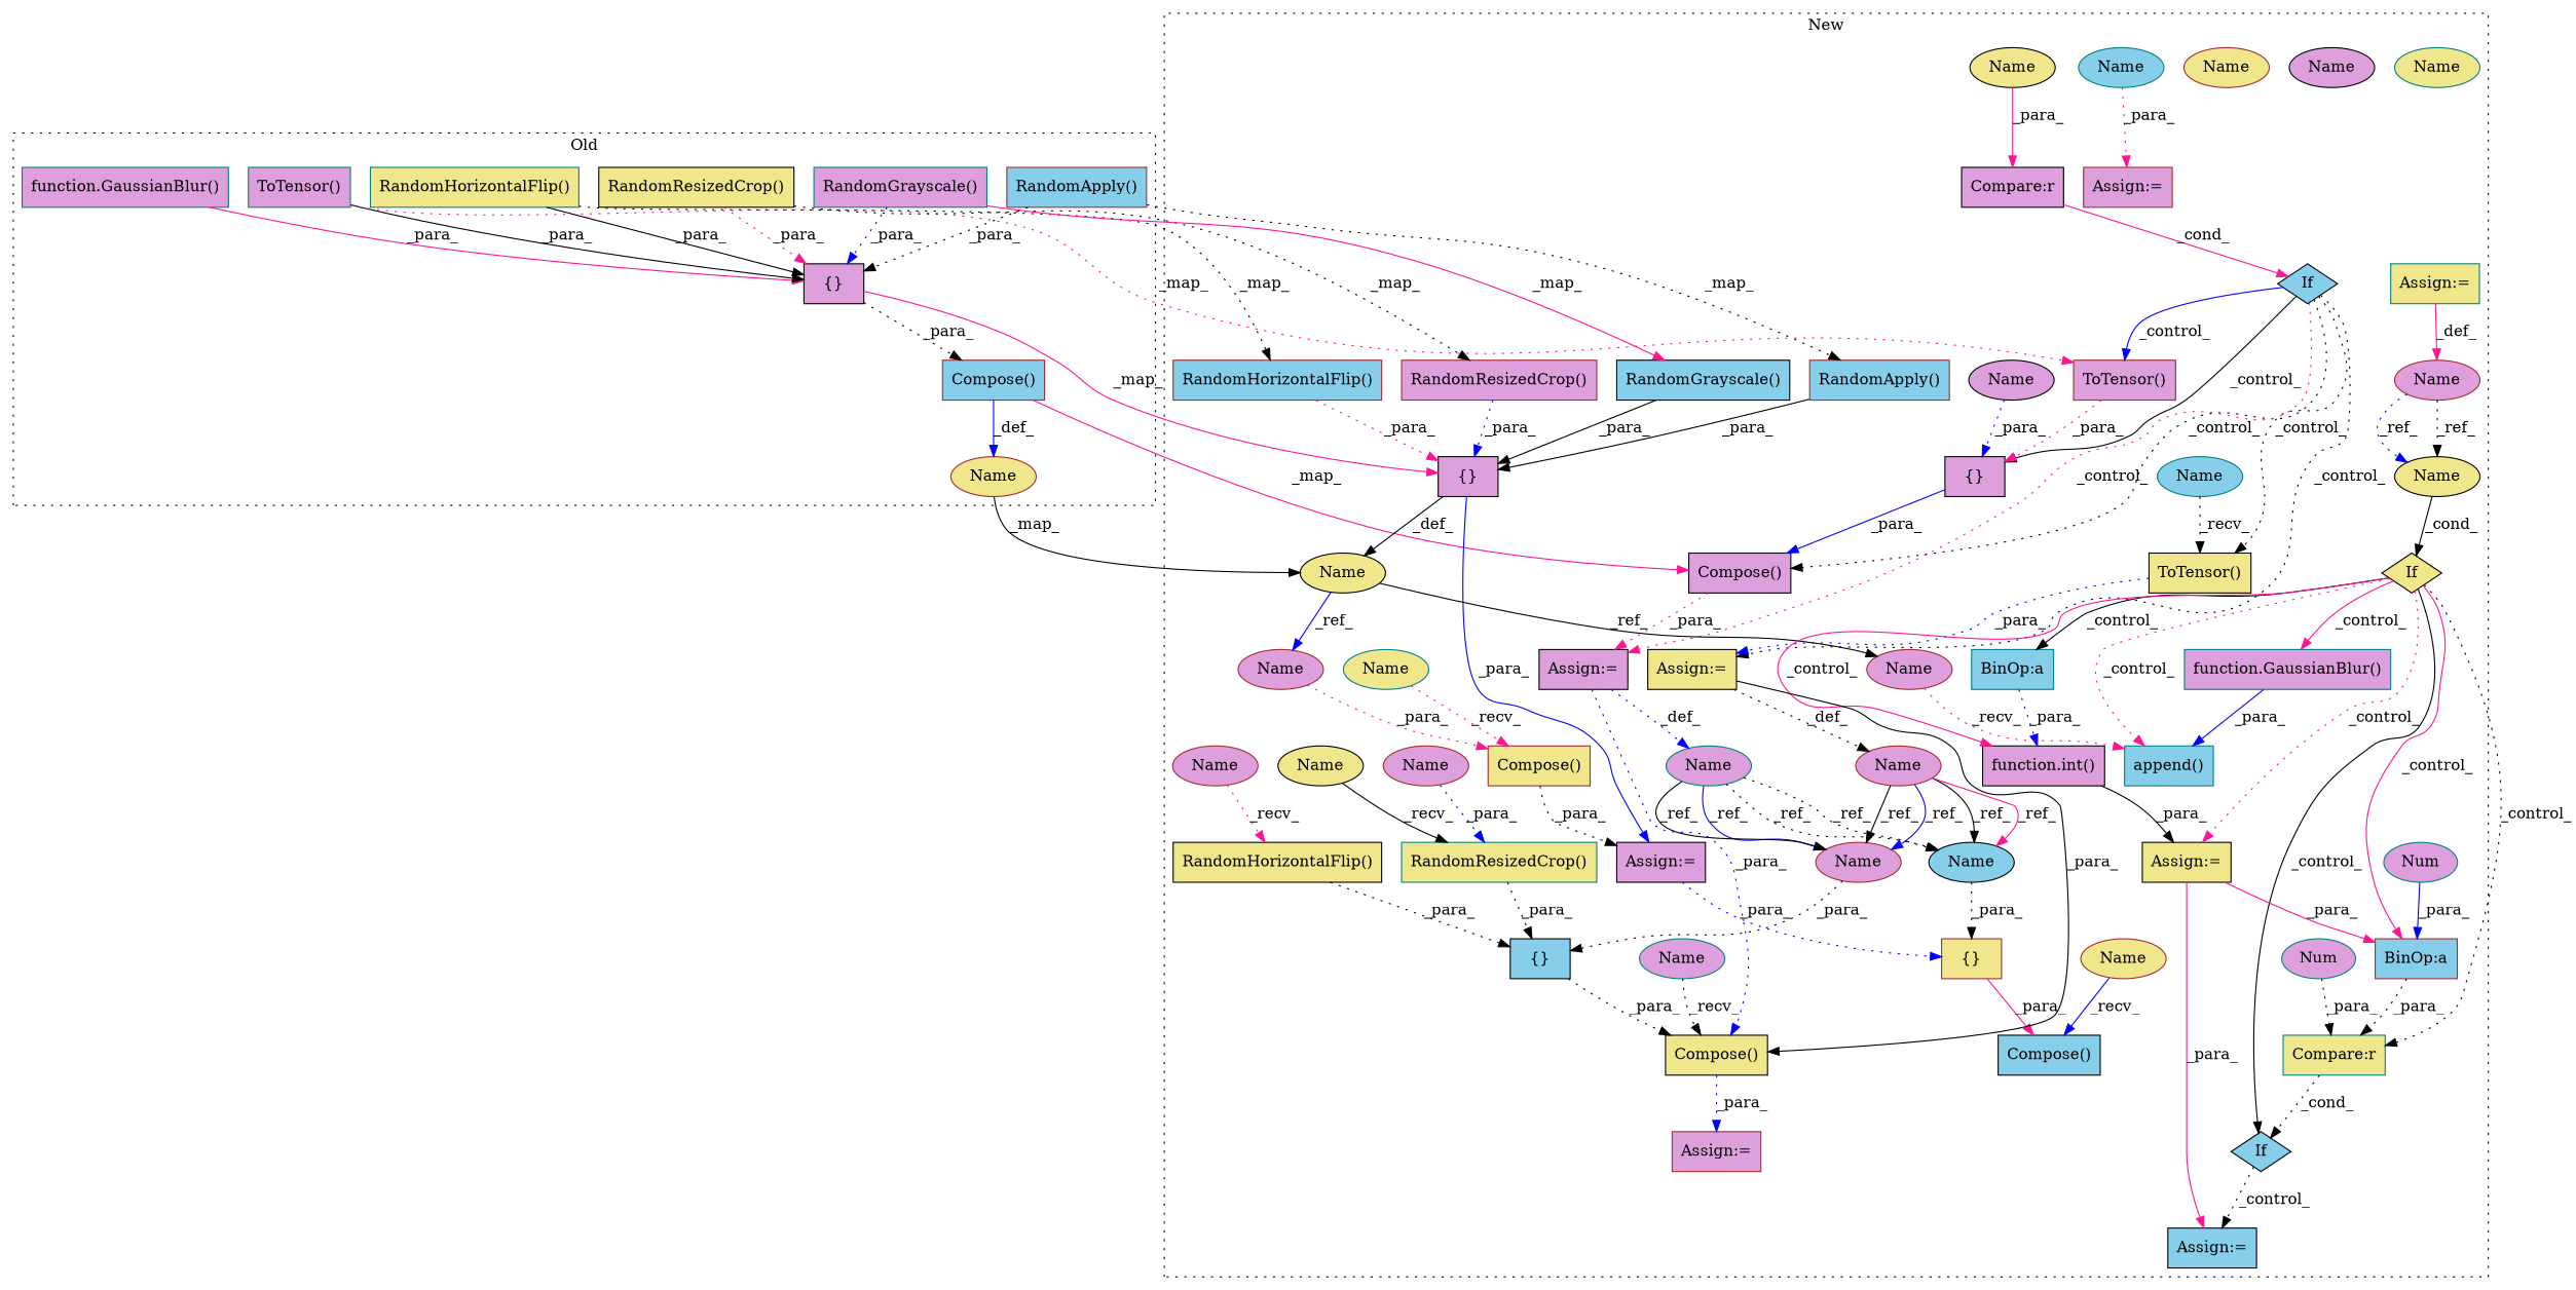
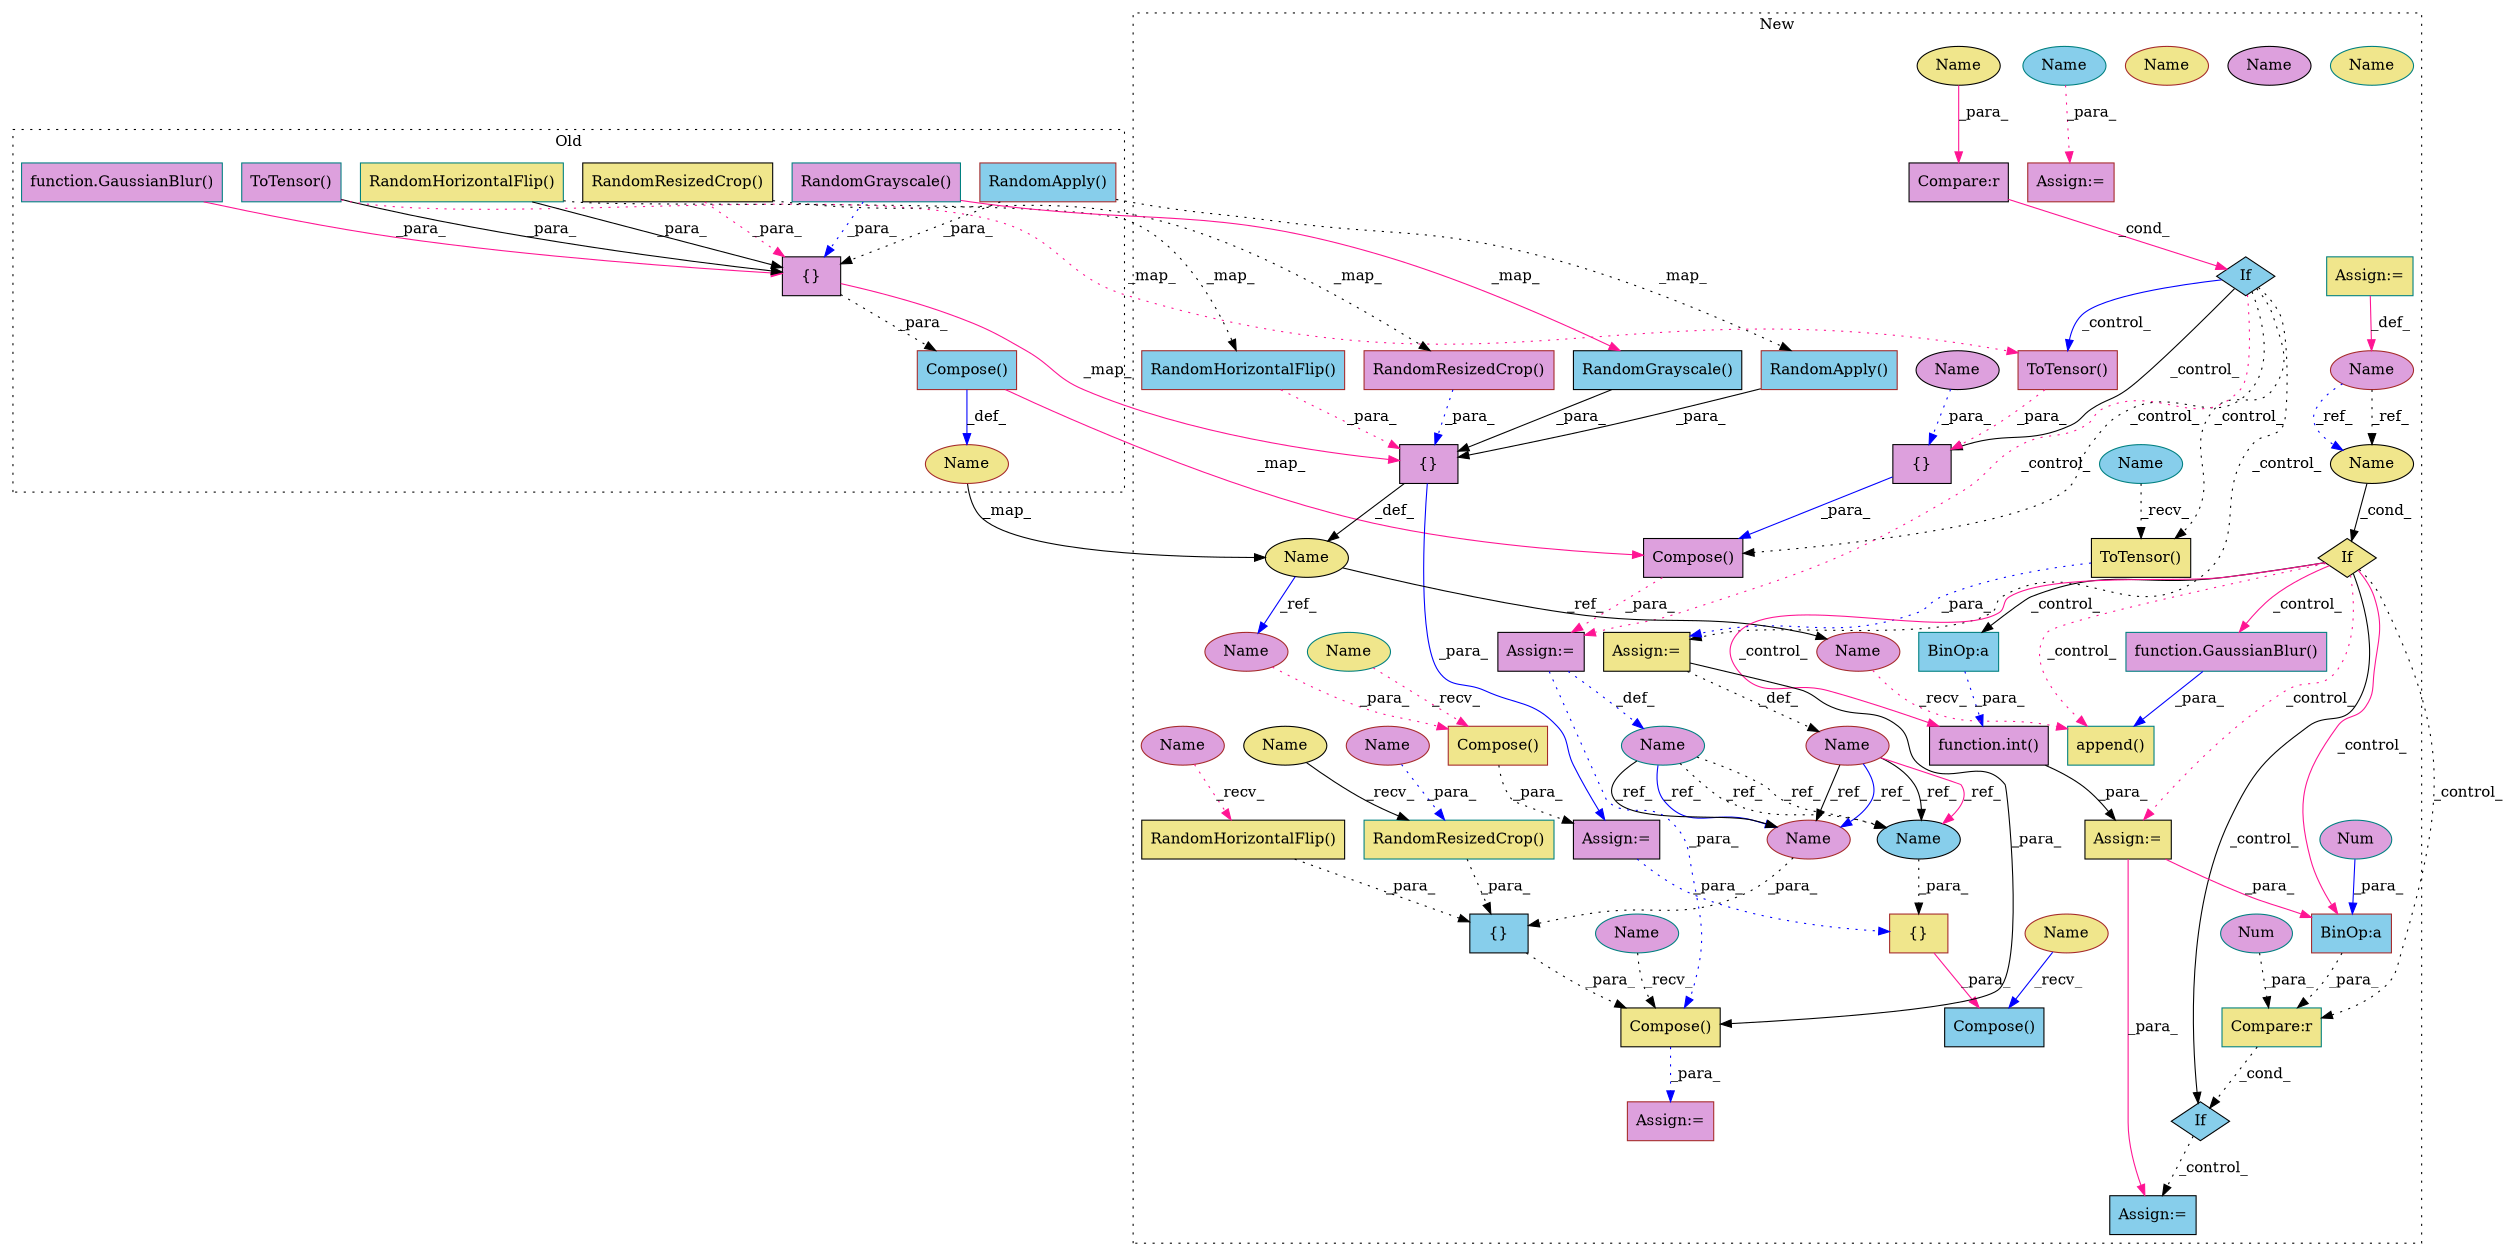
  digraph {
    node [a=87 l=3 s=2394 shape=box style=filled fillcolor=plum color=black]
    edge [color=black style=dotted]
    n1 [a=75 l=54 label="function.GaussianBlur()" s=1812 color=teal]
    n2 [a=59 l="1,0" label="{}" s="1456,1935"]
    n3 [a=75 l=21 label="ToTensor()" s=1914 color=teal]
    n4 [a=75 l=33 label="RandomHorizontalFlip()" s=1557 fillcolor=khaki color=teal]
    n5 [l=15 label=Name s=1419 shape=ellipse fillcolor=khaki color=brown]
    n6 [a=75 l="19,1" label="Compose()" s="1437,1936" fillcolor=skyblue color=brown]
    n7 [a=75 l=52 label="RandomResizedCrop()" s=1457 fillcolor=khaki]
    n8 [a=75 l=33 label="RandomGrayscale()" s=1731 color=teal]
    n9 [a=75 l="23,8" label="RandomApply()" s="1638,1675" fillcolor=skyblue color=brown]
    n10 [a=59 l="1,0" label="{}" s="2484,2517"]
    n11 [a=68 label="Assign:=" s=2706 color=brown]
    n12 [a=96 label=If s=2337 shape=diamond fillcolor=skyblue]
    n13 [a=75 l="19,1" label="Compose()" s="2552,2610" fillcolor=skyblue]
    n14 [a=75 l=21 label="ToTensor()" fillcolor=khaki]
    n15 [a=59 l="1,0" label="{}" s="2571,2609" fillcolor=khaki color=brown]
    n16 [a=68 label="Assign:=" s=1524 color=brown]
    n17 [a=59 l="14,0" label="{}" s="2728,2870" fillcolor=skyblue]
    n18 [a=75 l="19,1" label="Compose()" s="2292,2326" fillcolor=khaki color=brown]
    n19 [a=40 l=17 label="Compare:r" s=2340]
    n20 [a=75 l="19,1" label="Compose()" s="2709,2880" fillcolor=khaki]
    n21 [a=59 l="14,0" label="{}" s="1786,2015"]
    n22 [a=75 l=21 label="ToTensor()" s=2485 color=brown]
    n23 [a=75 l=38 label="RandomHorizontalFlip()" s=1866 fillcolor=skyblue color=brown]
-   n24 [a=75 l="23,1" label="append()" s="2196,2263" fillcolor=skyblue color=teal]
+   n24 [a=75 l="23,1" label="append()" s="2196,2263" fillcolor=khaki color=teal]
    n25 [l=15 label=Name s=1768 shape=ellipse fillcolor=khaki]
    n26 [a=96 label=If s=2035 shape=diamond fillcolor=khaki]
    n27 [a=75 l=44 label="function.GaussianBlur()" s=2219 color=teal]
    n28 [a=96 label=If s=2125 shape=diamond fillcolor=skyblue]
    n29 [a=82 label="BinOp:a" s=2139 fillcolor=skyblue color=brown]
    n30 [a=82 label="BinOp:a" s=2091 fillcolor=skyblue color=teal]
    n31 [a=40 l=20 label="Compare:r" s=2128 fillcolor=khaki color=teal]
    n32 [a=75 l="4,1" label="function.int()" s="2084,2111"]
    n33 [a=75 l="29,1" label="RandomResizedCrop()" s="2742,2788" fillcolor=khaki color=teal]
    n34 [l=20 label=Name s=2371 shape=ellipse color=brown]
    n35 [l=18 label=Name s=1467 shape=ellipse color=brown]
    n36 [l=20 label=Name s=2442 shape=ellipse color=teal]
    n37 [l=18 label=Name s=2038 shape=ellipse fillcolor=khaki color=teal]
    n38 [a=75 l=33 label="RandomHorizontalFlip()" s=2803 fillcolor=khaki]
    n39 [a=75 l="19,1" label="Compose()" s="2465,2518"]
    n40 [a=75 l=52 label="RandomResizedCrop()" s=1800 color=brown]
    n41 [a=75 l=33 label="RandomGrayscale()" s=1982 fillcolor=skyblue]
    n42 [a=75 l="23,8" label="RandomApply()" s="1918,1960" fillcolor=skyblue color=brown]
    n43 [a=76 l=1 label=Num s=2147 shape=ellipse color=teal]
    n44 [a=76 l=1 label=Num s=2142 shape=ellipse color=teal]
    n45 [a=68 label="Assign:=" s=2081 fillcolor=khaki]
    n46 [a=68 l=4 label="Assign:=" s=2177 fillcolor=skyblue]
    n47 [a=68 label="Assign:=" s=2462]
    n48 [a=68 label="Assign:=" s=2289]
    n49 [a=68 label="Assign:=" s=1485 fillcolor=khaki color=teal]
    n50 [a=68 label="Assign:=" s=2391 fillcolor=khaki]
    n51 [l=15 label=Name s=2311 shape=ellipse color=brown]
    n52 [l=15 label=Name s=2196 shape=ellipse color=brown]
    n53 [l=17 label=Name s=2771 shape=ellipse color=brown]
    n54 [l=10 label=Name s=2742 shape=ellipse fillcolor=khaki]
    n55 [l=10 label=Name s=2292 shape=ellipse fillcolor=khaki color=teal]
    n56 [l=10 label=Name s=2803 shape=ellipse color=brown]
    n57 [l=10 label=Name s=2552 shape=ellipse fillcolor=khaki color=brown]
    n58 [l=10 label=Name shape=ellipse fillcolor=skyblue color=teal]
    n59 [l=10 label=Name s=2709 shape=ellipse color=teal]
    n60 [l=20 label=Name s=2589 shape=ellipse]
    n61 [l=20 label=Name s=2850 shape=ellipse fillcolor=khaki color=brown]
    n62 [l=9 label=Name s=1527 shape=ellipse fillcolor=skyblue color=teal]
    n63 [l=9 label=Name s=2340 shape=ellipse fillcolor=khaki]
    n64 [l=9 label=Name s=2508 shape=ellipse]
    n65 [l=20 label=Name s=2589 shape=ellipse fillcolor=skyblue]
    n66 [l=20 label=Name s=2850 shape=ellipse color=brown]
    n67 [l=18 label=Name s=2038 shape=ellipse fillcolor=khaki]
    subgraph cluster_1 {
      label=Old
      style=dotted
      n1
      n2
      n3
      n4
      n5
      n6
      n7
      n8
      n9
    }
    subgraph cluster_2 {
      label=New
      style=dotted
      n10
      n11
      n12
      n13
      n14
      n15
      n16
      n17
      n18
      n19
      n20
      n21
      n22
      n23
      n24
      n25
      n26
      n27
      n28
      n29
      n30
      n31
      n32
      n33
      n34
      n35
      n36
      n37
      n38
      n39
      n40
      n41
      n42
      n43
      n44
      n45
      n46
      n47
      n48
      n49
      n50
      n51
      n52
      n53
      n54
      n55
      n56
      n57
      n58
      n59
      n60
      n61
      n62
      n63
      n64
      n65
      n66
      n67
    }
    n1 -> n2 [label=_para_ color=deeppink style=solid]
    n2 -> n6 [label=_para_]
    n2 -> n21 [label=_map_ color=deeppink style=solid]
    n3 -> n2 [label=_para_ style=solid]
    n3 -> n22 [label=_map_ color=deeppink]
    n4 -> n2 [label=_para_ style=solid]
    n4 -> n23 [label=_map_]
    n5 -> n25 [label=_map_ style=solid]
    n6 -> n5 [label=_def_ color=blue style=solid]
    n6 -> n39 [label=_map_ color=deeppink style=solid]
    n7 -> n2 [label=_para_ color=deeppink]
    n7 -> n40 [label=_map_]
    n8 -> n2 [label=_para_ color=blue]
    n8 -> n41 [label=_map_ color=deeppink style=solid]
    n9 -> n2 [label=_para_]
    n9 -> n42 [label=_map_]
    n10 -> n39 [label=_para_ color=blue style=solid]
    n12 -> n10 [label=_control_ style=solid]
    n12 -> n14 [label=_control_]
    n12 -> n22 [label=_control_ color=blue style=solid]
    n12 -> n39 [label=_control_]
    n12 -> n47 [label=_control_ color=deeppink]
    n12 -> n50 [label=_control_]
    n14 -> n50 [label=_para_ color=blue]
    n15 -> n13 [label=_para_ color=deeppink style=solid]
    n17 -> n20 [label=_para_]
    n18 -> n48 [label=_para_]
    n19 -> n12 [label=_cond_ color=deeppink style=solid]
    n20 -> n11 [label=_para_ color=blue]
    n21 -> n25 [label=_def_ style=solid]
    n21 -> n48 [label=_para_ color=blue style=solid]
    n22 -> n10 [label=_para_ color=deeppink]
    n23 -> n21 [label=_para_ color=deeppink]
    n25 -> n51 [label=_ref_ color=blue style=solid]
    n25 -> n52 [label=_ref_ style=solid]
    n26 -> n24 [label=_control_ color=deeppink]
    n26 -> n27 [label=_control_ color=deeppink style=solid]
    n26 -> n28 [label=_control_ style=solid]
    n26 -> n29 [label=_control_ color=deeppink style=solid]
    n26 -> n30 [label=_control_ style=solid]
    n26 -> n31 [label=_control_]
    n26 -> n32 [label=_control_ color=deeppink style=solid]
    n26 -> n45 [label=_control_ color=deeppink]
    n27 -> n24 [label=_para_ color=blue style=solid]
    n28 -> n46 [label=_control_]
    n29 -> n31 [label=_para_]
    n30 -> n32 [label=_para_ color=blue]
    n31 -> n28 [label=_cond_]
    n32 -> n45 [label=_para_ style=solid]
    n33 -> n17 [label=_para_]
    n34 -> n65 [label=_ref_ style=solid]
    n34 -> n65 [label=_ref_ color=deeppink style=solid]
    n34 -> n66 [label=_ref_ style=solid]
    n34 -> n66 [label=_ref_ color=blue style=solid]
    n35 -> n67 [label=_ref_ color=blue]
    n35 -> n67 [label=_ref_]
    n36 -> n65 [label=_ref_]
    n36 -> n65 [label=_ref_]
    n36 -> n66 [label=_ref_ color=blue style=solid]
    n36 -> n66 [label=_ref_ style=solid]
    n38 -> n17 [label=_para_]
    n39 -> n47 [label=_para_ color=deeppink]
    n40 -> n21 [label=_para_ color=blue]
    n41 -> n21 [label=_para_ style=solid]
    n42 -> n21 [label=_para_ style=solid]
    n43 -> n31 [label=_para_]
    n44 -> n29 [label=_para_ color=blue style=solid]
    n45 -> n29 [label=_para_ color=deeppink style=solid]
    n45 -> n46 [label=_para_ color=deeppink style=solid]
    n47 -> n20 [label=_para_ color=blue]
    n47 -> n36 [label=_def_ color=blue]
    n48 -> n15 [label=_para_ color=blue]
    n49 -> n35 [label=_def_ color=deeppink style=solid]
    n50 -> n20 [label=_para_ style=solid]
    n50 -> n34 [label=_def_]
    n51 -> n18 [label=_para_ color=deeppink]
    n52 -> n24 [label=_recv_ color=deeppink]
    n53 -> n33 [label=_para_ color=blue]
    n54 -> n33 [label=_recv_ style=solid]
    n55 -> n18 [label=_recv_ color=deeppink]
    n56 -> n38 [label=_recv_ color=deeppink]
    n57 -> n13 [label=_recv_ color=blue style=solid]
    n58 -> n14 [label=_recv_]
    n59 -> n20 [label=_recv_]
    n62 -> n16 [label=_para_ color=deeppink]
    n63 -> n19 [label=_para_ color=deeppink style=solid]
    n64 -> n10 [label=_para_ color=blue]
    n65 -> n15 [label=_para_]
    n66 -> n17 [label=_para_]
    n67 -> n26 [label=_cond_ style=solid]
  }
